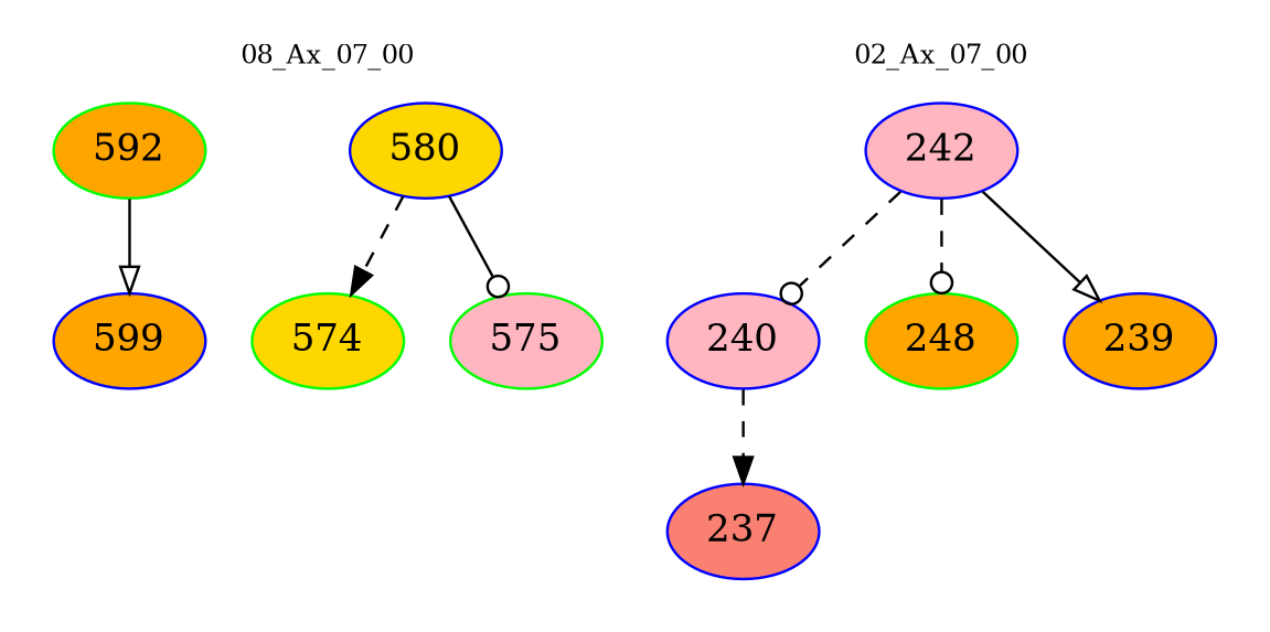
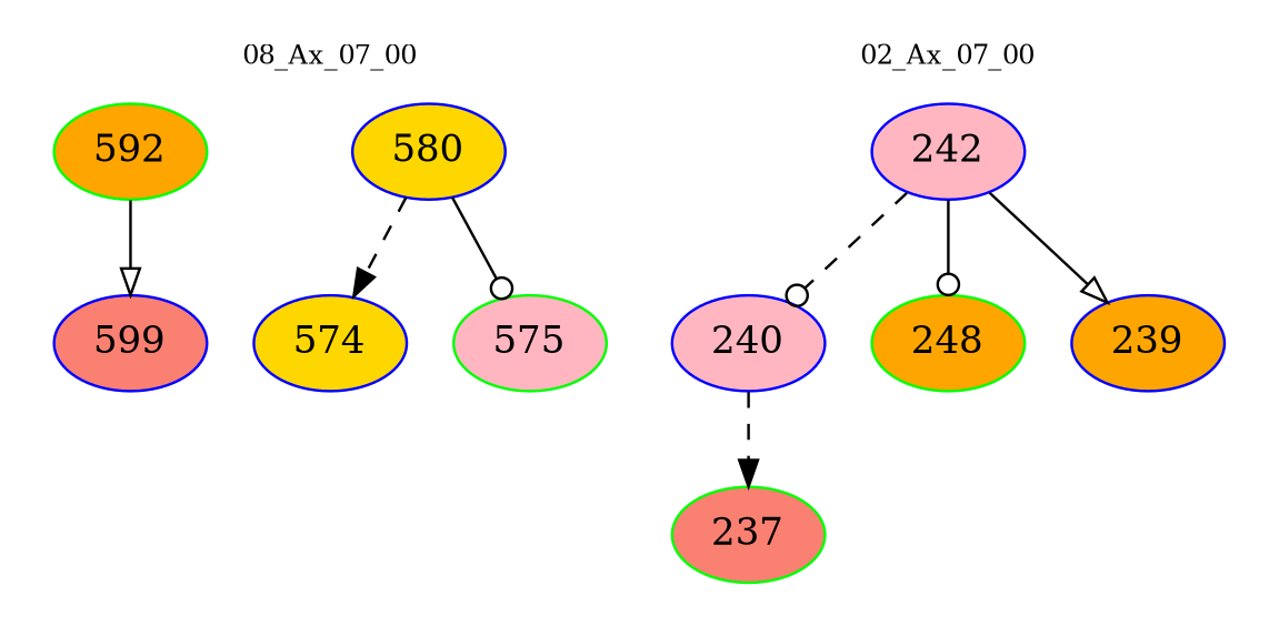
  digraph {
    node [color=blue fillcolor=orange style=filled]
    edge [arrowhead=odot color=black style=dashed]
    n1 [fillcolor=gold label=580]
-   n2 [color=green fillcolor=gold label=574]
+   n2 [fillcolor=gold label=574]
    n3 [color=green label=592]
    n4 [color=green fillcolor=lightpink label=575]
-   n5 [label=599]
+   n5 [fillcolor=salmon label=599]
    n6 [fillcolor=lightpink label=242]
    n7 [fillcolor=lightpink label=240]
    n8 [color=green label=248]
    n9 [label=239]
-   n10 [fillcolor=salmon label=237]
+   n10 [color=green fillcolor=salmon label=237]
    subgraph cluster_1 {
      color=white
      fontsize=10
      label="08_Ax_07_00"
      n1
      n2
      n3
      n4
      n5
    }
    subgraph cluster_2 {
      color=white
      fontsize=10
      label="02_Ax_07_00"
      n6
      n7
      n8
      n9
      n10
    }
    n1 -> n2 [arrowhead=normal]
    n1 -> n4 [style=solid]
    n3 -> n5 [arrowhead=onormal style=solid]
    n6 -> n7
-   n6 -> n8
+   n6 -> n8 [style=solid]
    n6 -> n9 [arrowhead=onormal style=solid]
    n7 -> n10 [arrowhead=normal]
  }
